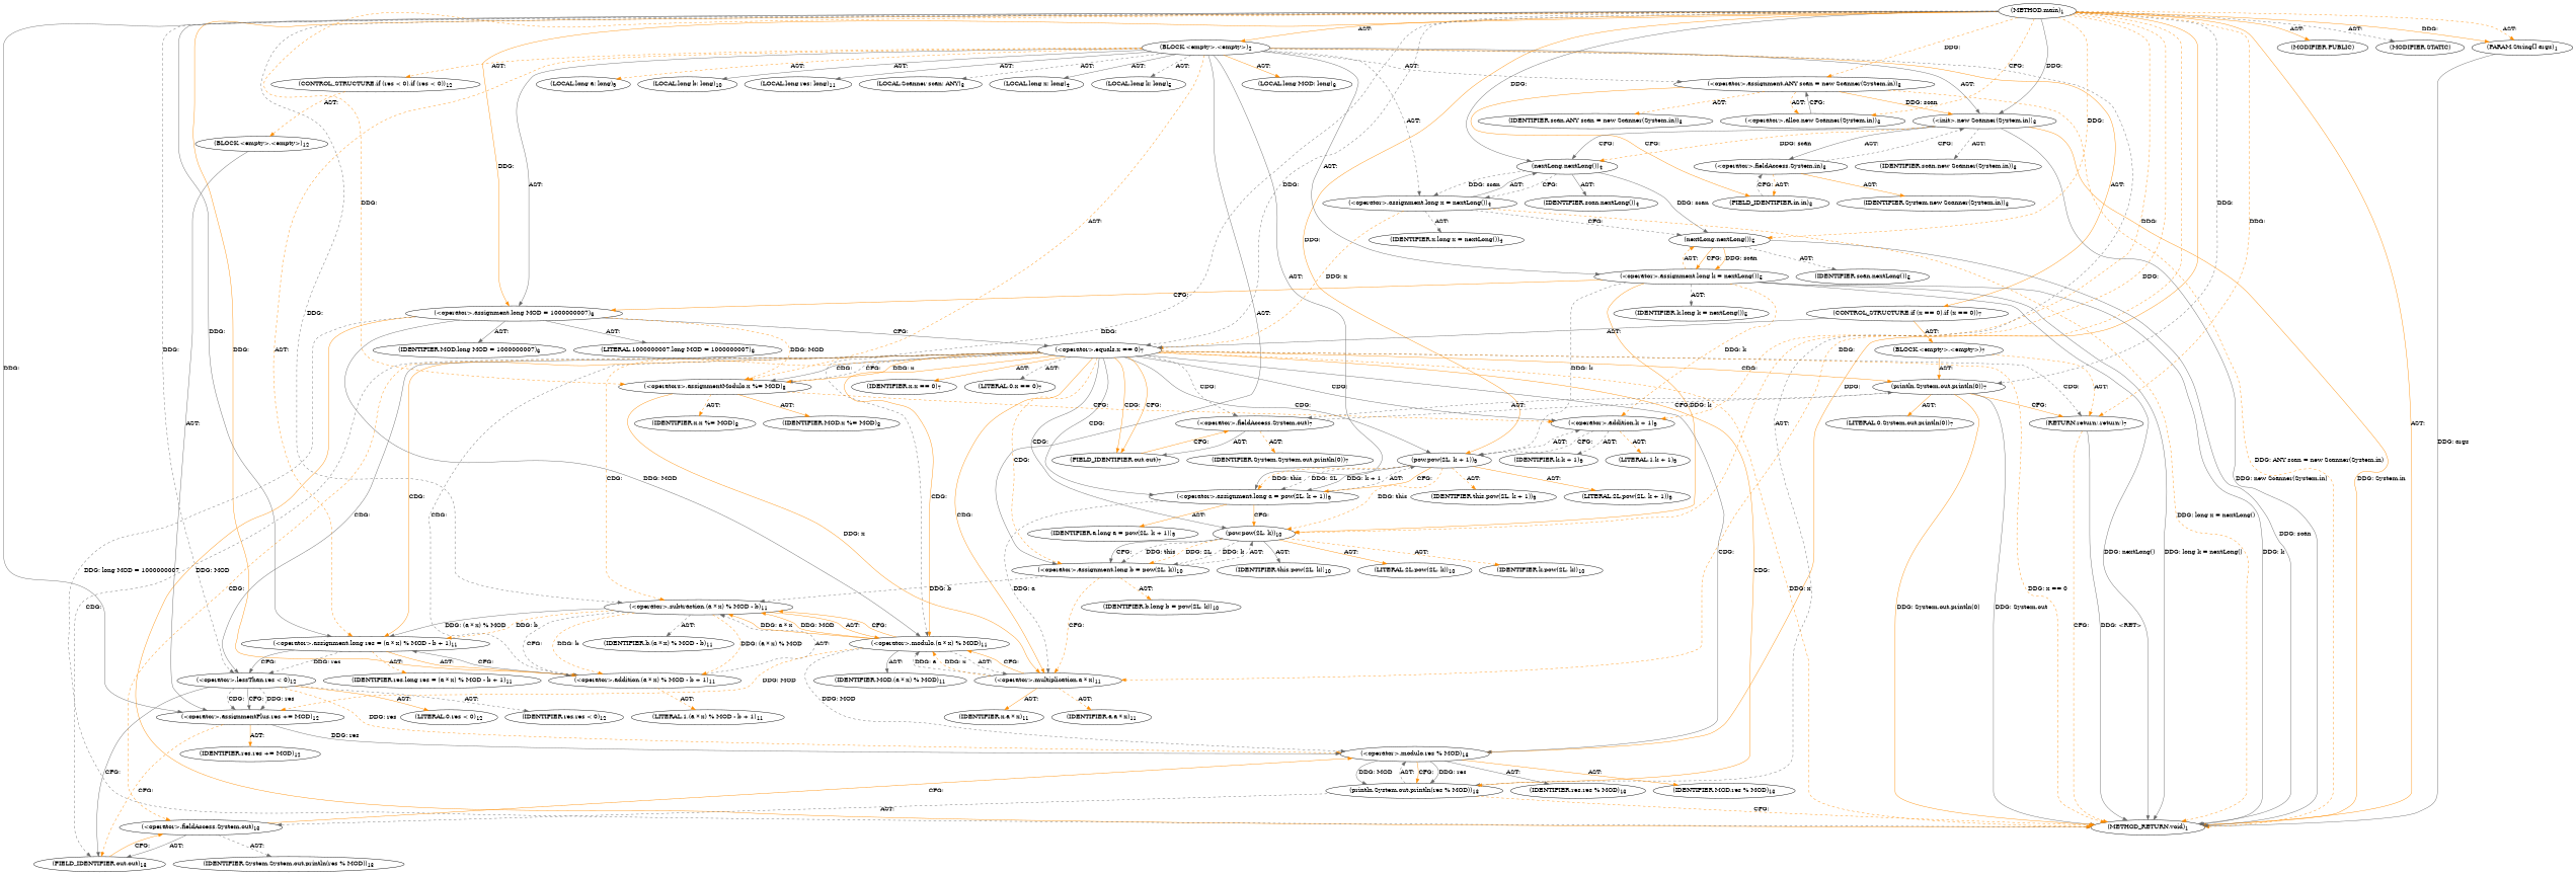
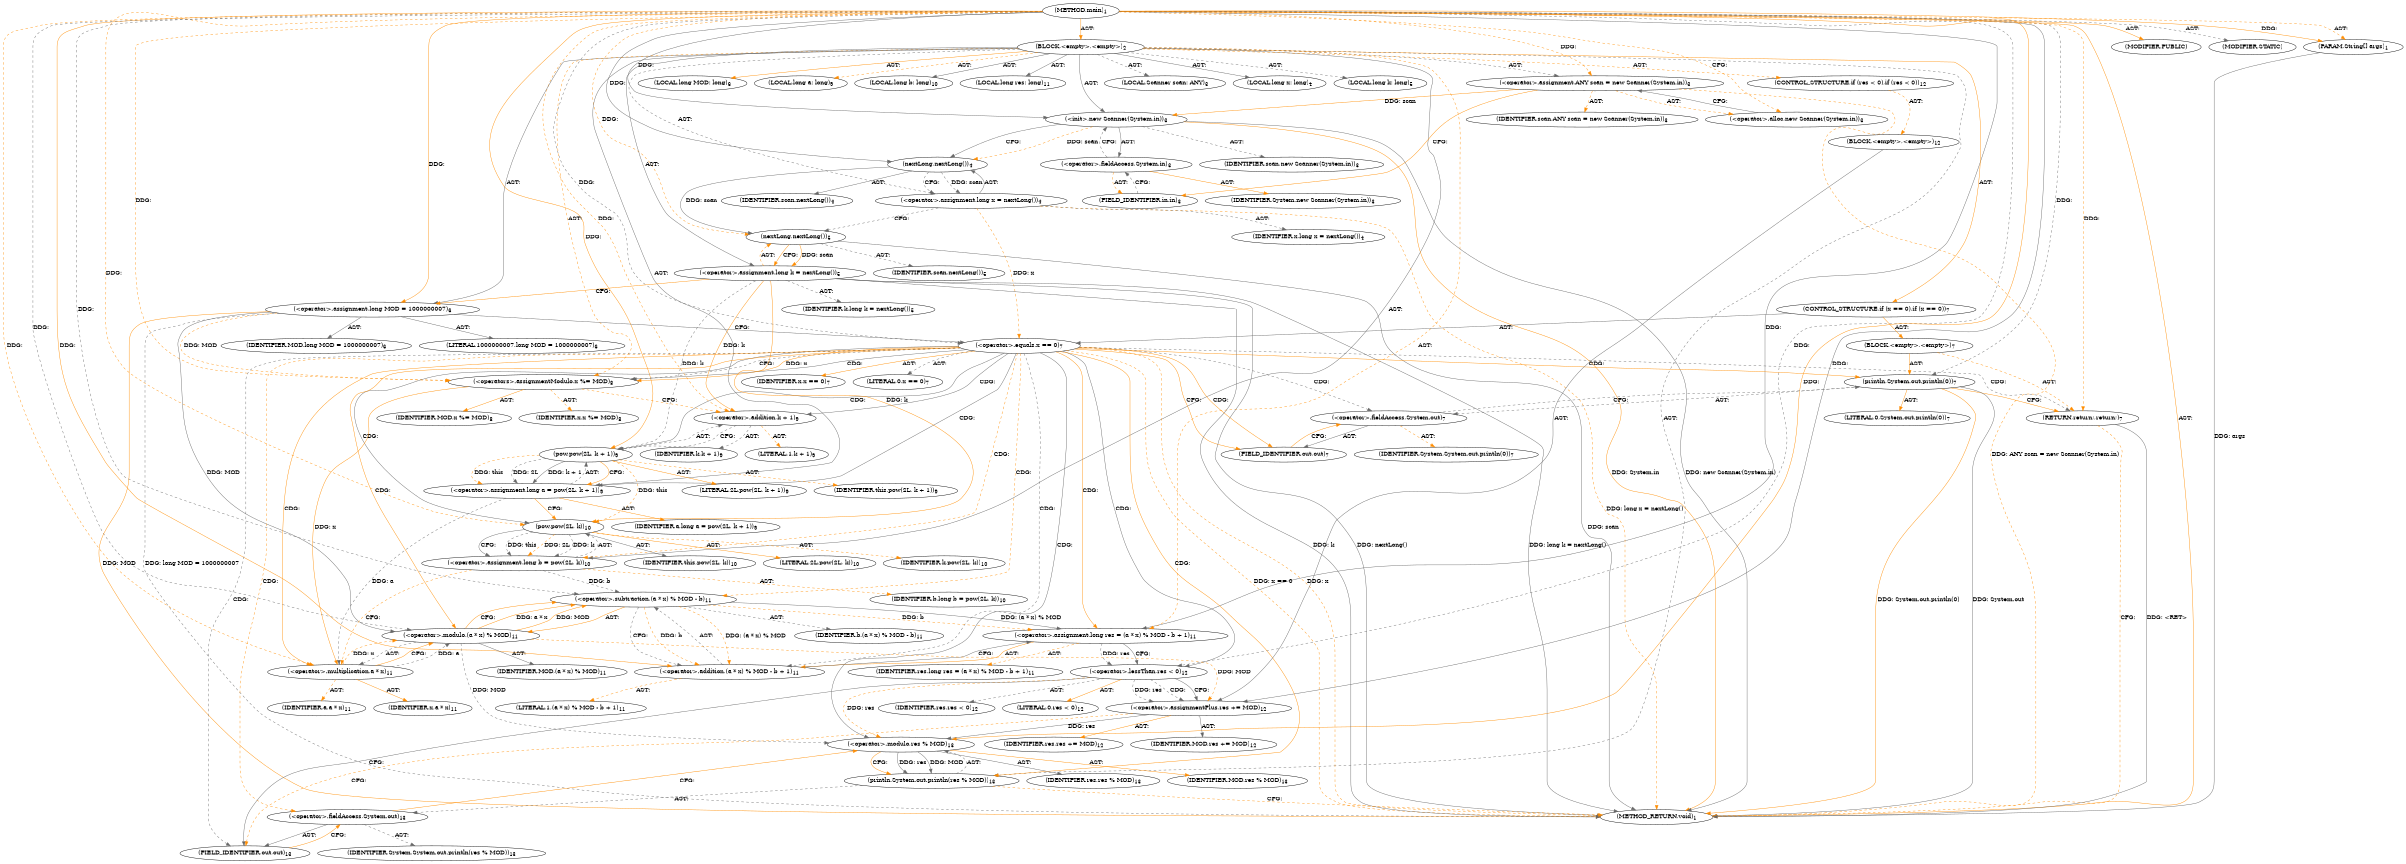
  digraph {
    edge [color=gray40 style=solid]
    n1 [label=<(METHOD,main)<SUB>1</SUB>>]
    n2 [label=<(PARAM,String[] args)<SUB>1</SUB>>]
    n3 [label=<(BLOCK,&lt;empty&gt;,&lt;empty&gt;)<SUB>2</SUB>>]
    n4 [label=<(&lt;operator&gt;.assignment,ANY scan = new Scanner(System.in))<SUB>3</SUB>>]
    n5 [label=<(&lt;operator&gt;.alloc,new Scanner(System.in))<SUB>3</SUB>>]
    n6 [label=<(&lt;init&gt;,new Scanner(System.in))<SUB>3</SUB>>]
    n7 [label=<(nextLong,nextLong())<SUB>4</SUB>>]
    n8 [label=<(nextLong,nextLong())<SUB>5</SUB>>]
    n9 [label=<(&lt;operator&gt;.assignment,long MOD = 1000000007)<SUB>6</SUB>>]
    n10 [label=<(&lt;operator&gt;.equals,x == 0)<SUB>7</SUB>>]
    n11 [label=<(println,System.out.println(0))<SUB>7</SUB>>]
    n12 [label=<(RETURN,return;,return;)<SUB>7</SUB>>]
    n13 [label=<(&lt;operators&gt;.assignmentModulo,x %= MOD)<SUB>8</SUB>>]
    n14 [label=<(pow,pow(2L, k + 1))<SUB>9</SUB>>]
    n15 [label=<(&lt;operator&gt;.addition,k + 1)<SUB>9</SUB>>]
    n16 [label=<(pow,pow(2L, k))<SUB>10</SUB>>]
    n17 [label=<(&lt;operator&gt;.assignment,long res = (a * x) % MOD - b + 1)<SUB>11</SUB>>]
    n18 [label=<(&lt;operator&gt;.addition,(a * x) % MOD - b + 1)<SUB>11</SUB>>]
    n19 [label=<(&lt;operator&gt;.subtraction,(a * x) % MOD - b)<SUB>11</SUB>>]
    n20 [label=<(&lt;operator&gt;.modulo,(a * x) % MOD)<SUB>11</SUB>>]
    n21 [label=<(&lt;operator&gt;.multiplication,a * x)<SUB>11</SUB>>]
    n22 [label=<(&lt;operator&gt;.lessThan,res &lt; 0)<SUB>12</SUB>>]
    n23 [label=<(&lt;operator&gt;.assignmentPlus,res += MOD)<SUB>12</SUB>>]
    n24 [label=<(&lt;operator&gt;.modulo,res % MOD)<SUB>13</SUB>>]
    n25 [label=<(MODIFIER,PUBLIC)>]
    n26 [label=<(MODIFIER,STATIC)>]
    n27 [label=<(METHOD_RETURN,void)<SUB>1</SUB>>]
    n28 [label=<(LOCAL,Scanner scan: ANY)<SUB>3</SUB>>]
    n29 [label=<(LOCAL,long x: long)<SUB>4</SUB>>]
    n30 [label=<(&lt;operator&gt;.assignment,long x = nextLong())<SUB>4</SUB>>]
    n31 [label=<(LOCAL,long k: long)<SUB>5</SUB>>]
    n32 [label=<(&lt;operator&gt;.assignment,long k = nextLong())<SUB>5</SUB>>]
    n33 [label=<(LOCAL,long MOD: long)<SUB>6</SUB>>]
    n34 [label=<(CONTROL_STRUCTURE,if (x == 0),if (x == 0))<SUB>7</SUB>>]
    n35 [label=<(LOCAL,long a: long)<SUB>9</SUB>>]
    n36 [label=<(&lt;operator&gt;.assignment,long a = pow(2L, k + 1))<SUB>9</SUB>>]
    n37 [label=<(LOCAL,long b: long)<SUB>10</SUB>>]
    n38 [label=<(&lt;operator&gt;.assignment,long b = pow(2L, k))<SUB>10</SUB>>]
    n39 [label=<(LOCAL,long res: long)<SUB>11</SUB>>]
    n40 [label=<(CONTROL_STRUCTURE,if (res &lt; 0),if (res &lt; 0))<SUB>12</SUB>>]
    n41 [label=<(println,System.out.println(res % MOD))<SUB>13</SUB>>]
    n42 [label=<(IDENTIFIER,scan,ANY scan = new Scanner(System.in))<SUB>3</SUB>>]
    n43 [label=<(FIELD_IDENTIFIER,in,in)<SUB>3</SUB>>]
    n44 [label=<(IDENTIFIER,scan,new Scanner(System.in))<SUB>3</SUB>>]
    n45 [label=<(&lt;operator&gt;.fieldAccess,System.in)<SUB>3</SUB>>]
    n46 [label=<(IDENTIFIER,scan,nextLong())<SUB>4</SUB>>]
    n47 [label=<(IDENTIFIER,scan,nextLong())<SUB>5</SUB>>]
    n48 [label=<(IDENTIFIER,MOD,long MOD = 1000000007)<SUB>6</SUB>>]
    n49 [label=<(LITERAL,1000000007,long MOD = 1000000007)<SUB>6</SUB>>]
    n50 [label=<(IDENTIFIER,x,x == 0)<SUB>7</SUB>>]
    n51 [label=<(LITERAL,0,x == 0)<SUB>7</SUB>>]
    n52 [label=<(&lt;operator&gt;.fieldAccess,System.out)<SUB>7</SUB>>]
    n53 [label=<(FIELD_IDENTIFIER,out,out)<SUB>7</SUB>>]
    n54 [label=<(&lt;operator&gt;.fieldAccess,System.out)<SUB>13</SUB>>]
    n55 [label=<(FIELD_IDENTIFIER,out,out)<SUB>13</SUB>>]
    n56 [label=<(LITERAL,0,System.out.println(0))<SUB>7</SUB>>]
    n57 [label=<(IDENTIFIER,x,x %= MOD)<SUB>8</SUB>>]
    n58 [label=<(IDENTIFIER,MOD,x %= MOD)<SUB>8</SUB>>]
    n59 [label=<(IDENTIFIER,this,pow(2L, k + 1))<SUB>9</SUB>>]
    n60 [label=<(LITERAL,2L,pow(2L, k + 1))<SUB>9</SUB>>]
    n61 [label=<(IDENTIFIER,k,k + 1)<SUB>9</SUB>>]
    n62 [label=<(LITERAL,1,k + 1)<SUB>9</SUB>>]
    n63 [label=<(IDENTIFIER,this,pow(2L, k))<SUB>10</SUB>>]
    n64 [label=<(LITERAL,2L,pow(2L, k))<SUB>10</SUB>>]
    n65 [label=<(IDENTIFIER,k,pow(2L, k))<SUB>10</SUB>>]
    n66 [label=<(IDENTIFIER,res,long res = (a * x) % MOD - b + 1)<SUB>11</SUB>>]
    n67 [label=<(LITERAL,1,(a * x) % MOD - b + 1)<SUB>11</SUB>>]
    n68 [label=<(IDENTIFIER,b,(a * x) % MOD - b)<SUB>11</SUB>>]
    n69 [label=<(IDENTIFIER,MOD,(a * x) % MOD)<SUB>11</SUB>>]
    n70 [label=<(IDENTIFIER,a,a * x)<SUB>11</SUB>>]
    n71 [label=<(IDENTIFIER,x,a * x)<SUB>11</SUB>>]
    n72 [label=<(IDENTIFIER,res,res &lt; 0)<SUB>12</SUB>>]
    n73 [label=<(LITERAL,0,res &lt; 0)<SUB>12</SUB>>]
    n74 [label=<(IDENTIFIER,res,res += MOD)<SUB>12</SUB>>]
+   n75 [label=<(IDENTIFIER,MOD,res += MOD)<SUB>12</SUB>>]
    n76 [label=<(IDENTIFIER,res,res % MOD)<SUB>13</SUB>>]
    n77 [label=<(IDENTIFIER,MOD,res % MOD)<SUB>13</SUB>>]
    n78 [label=<(IDENTIFIER,x,long x = nextLong())<SUB>4</SUB>>]
    n79 [label=<(IDENTIFIER,k,long k = nextLong())<SUB>5</SUB>>]
    n80 [label=<(BLOCK,&lt;empty&gt;,&lt;empty&gt;)<SUB>7</SUB>>]
    n81 [label=<(IDENTIFIER,a,long a = pow(2L, k + 1))<SUB>9</SUB>>]
    n82 [label=<(IDENTIFIER,b,long b = pow(2L, k))<SUB>10</SUB>>]
    n83 [label=<(BLOCK,&lt;empty&gt;,&lt;empty&gt;)<SUB>12</SUB>>]
    n84 [label=<(IDENTIFIER,System,new Scanner(System.in))<SUB>3</SUB>>]
    n85 [label=<(IDENTIFIER,System,System.out.println(0))<SUB>7</SUB>>]
    n86 [label=<(IDENTIFIER,System,System.out.println(res % MOD))<SUB>13</SUB>>]
    n1 -> n2 [color=darkorange label="AST: " style=dashed]
    n1 -> n2 [color=darkorange label="DDG: "]
    n1 -> n3 [color=darkorange label="AST: "]
    n1 -> n4 [color=darkorange label="DDG: " style=dashed]
    n1 -> n5 [color=darkorange label="CFG: " style=dashed]
    n1 -> n6 [label="DDG: "]
    n1 -> n7 [label="DDG: "]
    n1 -> n8 [color=darkorange label="DDG: " style=dashed]
    n1 -> n9 [color=darkorange label="DDG: "]
    n1 -> n10 [label="DDG: " style=dashed]
    n1 -> n11 [label="DDG: " style=dashed]
    n1 -> n12 [color=darkorange label="DDG: " style=dashed]
    n1 -> n13 [color=darkorange label="DDG: " style=dashed]
    n1 -> n14 [color=darkorange label="DDG: "]
    n1 -> n15 [color=darkorange label="DDG: " style=dashed]
    n1 -> n16 [color=darkorange label="DDG: " style=dashed]
    n1 -> n17 [label="DDG: "]
    n1 -> n18 [color=darkorange label="DDG: "]
    n1 -> n19 [label="DDG: " style=dashed]
    n1 -> n20 [label="DDG: " style=dashed]
    n1 -> n21 [color=darkorange label="DDG: " style=dashed]
    n1 -> n22 [label="DDG: " style=dashed]
    n1 -> n23 [label="DDG: "]
    n1 -> n24 [color=darkorange label="DDG: "]
    n1 -> n25 [color=darkorange label="AST: "]
    n1 -> n26 [label="AST: " style=dashed]
    n1 -> n27 [color=darkorange label="AST: "]
    n2 -> n27 [label="DDG: args"]
    n3 -> n4 [label="AST: " style=dashed]
    n3 -> n6 [label="AST: "]
    n3 -> n9 [label="AST: "]
    n3 -> n13 [color=darkorange label="AST: " style=dashed]
    n3 -> n17 [color=darkorange label="AST: " style=dashed]
    n3 -> n28 [label="AST: " style=dashed]
    n3 -> n29 [label="AST: "]
    n3 -> n30 [label="AST: " style=dashed]
    n3 -> n31 [label="AST: " style=dashed]
    n3 -> n32 [label="AST: "]
    n3 -> n33 [color=darkorange label="AST: "]
    n3 -> n34 [color=darkorange label="AST: "]
    n3 -> n35 [color=darkorange label="AST: " style=dashed]
    n3 -> n36 [label="AST: "]
    n3 -> n37 [label="AST: "]
    n3 -> n38 [label="AST: "]
    n3 -> n39 [label="AST: "]
    n3 -> n40 [color=darkorange label="AST: " style=dashed]
    n3 -> n41 [label="AST: " style=dashed]
    n4 -> n5 [color=darkorange label="AST: " style=dashed]
    n4 -> n6 [color=darkorange label="DDG: scan"]
    n4 -> n27 [color=darkorange label="DDG: ANY scan = new Scanner(System.in)" style=dashed]
    n4 -> n42 [color=darkorange label="AST: " style=dashed]
    n4 -> n43 [color=darkorange label="CFG: "]
    n5 -> n4 [label="CFG: "]
    n6 -> n7 [label="CFG: "]
    n6 -> n7 [color=darkorange label="DDG: scan" style=dashed]
    n6 -> n27 [color=darkorange label="DDG: System.in"]
    n6 -> n27 [label="DDG: new Scanner(System.in)"]
    n6 -> n44 [label="AST: " style=dashed]
    n6 -> n45 [label="AST: "]
    n7 -> n8 [label="DDG: scan"]
    n7 -> n30 [label="CFG: " style=dashed]
    n7 -> n30 [label="DDG: scan" style=dashed]
    n7 -> n46 [label="AST: "]
    n8 -> n27 [label="DDG: scan"]
    n8 -> n32 [color=darkorange label="CFG: "]
    n8 -> n32 [color=darkorange label="DDG: scan"]
    n8 -> n47 [label="AST: " style=dashed]
    n9 -> n10 [label="CFG: "]
    n9 -> n13 [color=darkorange label="DDG: MOD" style=dashed]
    n9 -> n20 [label="DDG: MOD"]
    n9 -> n27 [color=darkorange label="DDG: MOD"]
    n9 -> n27 [label="DDG: long MOD = 1000000007" style=dashed]
    n9 -> n48 [label="AST: "]
    n9 -> n49 [label="AST: "]
    n10 -> n11 [color=darkorange label="CDG: "]
    n10 -> n12 [label="CDG: " style=dashed]
    n10 -> n13 [label="CFG: " style=dashed]
    n10 -> n13 [color=darkorange label="DDG: x"]
    n10 -> n13 [label="CDG: "]
    n10 -> n14 [label="CDG: "]
    n10 -> n15 [label="CDG: "]
    n10 -> n16 [label="CDG: "]
    n10 -> n17 [color=darkorange label="CDG: "]
    n10 -> n18 [label="CDG: " style=dashed]
    n10 -> n19 [color=darkorange label="CDG: " style=dashed]
    n10 -> n20 [color=darkorange label="CDG: "]
    n10 -> n21 [color=darkorange label="CDG: "]
    n10 -> n22 [label="CDG: "]
    n10 -> n24 [label="CDG: "]
    n10 -> n27 [color=darkorange label="DDG: x" style=dashed]
    n10 -> n27 [color=darkorange label="DDG: x == 0" style=dashed]
    n10 -> n36 [label="CDG: "]
    n10 -> n38 [color=darkorange label="CDG: " style=dashed]
    n10 -> n41 [color=darkorange label="CDG: "]
    n10 -> n50 [color=darkorange label="AST: "]
    n10 -> n51 [label="AST: " style=dashed]
    n10 -> n52 [label="CDG: " style=dashed]
    n10 -> n53 [color=darkorange label="CFG: "]
    n10 -> n53 [color=darkorange label="CDG: "]
    n10 -> n54 [color=darkorange label="CDG: " style=dashed]
    n10 -> n55 [label="CDG: " style=dashed]
    n11 -> n12 [color=darkorange label="CFG: "]
    n11 -> n27 [label="DDG: System.out"]
    n11 -> n27 [color=darkorange label="DDG: System.out.println(0)"]
    n11 -> n52 [label="AST: " style=dashed]
    n11 -> n56 [color=darkorange label="AST: "]
    n12 -> n27 [color=darkorange label="CFG: " style=dashed]
    n12 -> n27 [label="DDG: &lt;RET&gt;"]
    n13 -> n15 [color=darkorange label="CFG: " style=dashed]
    n13 -> n21 [color=darkorange label="DDG: x"]
    n13 -> n57 [color=darkorange label="AST: " style=dashed]
    n13 -> n58 [color=darkorange label="AST: "]
    n14 -> n15 [label="AST: " style=dashed]
    n14 -> n16 [color=darkorange label="DDG: this" style=dashed]
    n14 -> n36 [color=darkorange label="CFG: "]
    n14 -> n36 [color=darkorange label="DDG: this" style=dashed]
    n14 -> n36 [label="DDG: 2L" style=dashed]
    n14 -> n36 [label="DDG: k + 1"]
    n14 -> n59 [color=darkorange label="AST: " style=dashed]
    n14 -> n60 [color=darkorange label="AST: "]
    n15 -> n14 [label="CFG: " style=dashed]
    n15 -> n61 [label="AST: " style=dashed]
    n15 -> n62 [color=darkorange label="AST: " style=dashed]
    n16 -> n38 [label="CFG: "]
    n16 -> n38 [label="DDG: this" style=dashed]
    n16 -> n38 [color=darkorange label="DDG: 2L" style=dashed]
    n16 -> n38 [label="DDG: k" style=dashed]
    n16 -> n63 [label="AST: "]
    n16 -> n64 [color=darkorange label="AST: "]
    n16 -> n65 [color=darkorange label="AST: " style=dashed]
    n17 -> n18 [color=darkorange label="AST: "]
    n17 -> n22 [label="CFG: "]
    n17 -> n22 [label="DDG: res" style=dashed]
    n17 -> n66 [color=darkorange label="AST: " style=dashed]
    n18 -> n17 [label="CFG: "]
    n18 -> n19 [label="AST: " style=dashed]
    n18 -> n67 [color=darkorange label="AST: " style=dashed]
    n19 -> n17 [label="DDG: (a * x) % MOD"]
    n19 -> n17 [color=darkorange label="DDG: b" style=dashed]
    n19 -> n18 [label="CFG: " style=dashed]
    n19 -> n18 [color=darkorange label="DDG: (a * x) % MOD" style=dashed]
    n19 -> n18 [color=darkorange label="DDG: b" style=dashed]
    n19 -> n20 [color=darkorange label="AST: "]
    n19 -> n68 [label="AST: " style=dashed]
    n20 -> n19 [color=darkorange label="CFG: "]
    n20 -> n19 [color=darkorange label="DDG: a * x"]
    n20 -> n19 [color=darkorange label="DDG: MOD"]
    n20 -> n21 [label="AST: " style=dashed]
    n20 -> n23 [color=darkorange label="DDG: MOD" style=dashed]
    n20 -> n24 [label="DDG: MOD" style=dashed]
    n20 -> n69 [label="AST: "]
    n21 -> n20 [color=darkorange label="CFG: "]
    n21 -> n20 [label="DDG: a" style=dashed]
    n21 -> n20 [color=darkorange label="DDG: x" style=dashed]
    n21 -> n70 [color=darkorange label="AST: " style=dashed]
    n21 -> n71 [color=darkorange label="AST: "]
    n22 -> n23 [label="CFG: "]
    n22 -> n23 [label="DDG: res" style=dashed]
    n22 -> n23 [label="CDG: " style=dashed]
    n22 -> n24 [color=darkorange label="DDG: res" style=dashed]
    n22 -> n55 [label="CFG: "]
    n22 -> n72 [label="AST: " style=dashed]
    n22 -> n73 [color=darkorange label="AST: "]
    n23 -> n24 [label="DDG: res"]
    n23 -> n55 [color=darkorange label="CFG: " style=dashed]
    n23 -> n74 [color=darkorange label="AST: "]
+   n23 -> n75 [label="AST: "]
    n24 -> n41 [color=darkorange label="CFG: "]
    n24 -> n41 [label="DDG: res"]
    n24 -> n41 [label="DDG: MOD"]
    n24 -> n76 [label="AST: "]
    n24 -> n77 [color=darkorange label="AST: "]
    n30 -> n7 [label="AST: "]
    n30 -> n8 [label="CFG: " style=dashed]
    n30 -> n10 [color=darkorange label="DDG: x" style=dashed]
    n30 -> n27 [color=darkorange label="DDG: long x = nextLong()" style=dashed]
    n30 -> n78 [label="AST: " style=dashed]
    n32 -> n8 [color=darkorange label="AST: " style=dashed]
    n32 -> n9 [color=darkorange label="CFG: "]
    n32 -> n14 [label="DDG: k" style=dashed]
-   n32 -> n15 [color=darkorange label="DDG: k" style=dashed]
+   n32 -> n15 [color=darkorange label="DDG: k"]
    n32 -> n16 [color=darkorange label="DDG: k"]
    n32 -> n27 [label="DDG: k"]
    n32 -> n27 [label="DDG: nextLong()"]
    n32 -> n27 [label="DDG: long k = nextLong()"]
    n32 -> n79 [label="AST: " style=dashed]
    n34 -> n10 [label="AST: "]
    n34 -> n80 [color=darkorange label="AST: "]
    n36 -> n14 [label="AST: " style=dashed]
    n36 -> n16 [color=darkorange label="CFG: "]
    n36 -> n21 [label="DDG: a" style=dashed]
    n36 -> n81 [color=darkorange label="AST: "]
    n38 -> n16 [label="AST: " style=dashed]
    n38 -> n19 [label="DDG: b" style=dashed]
    n38 -> n21 [color=darkorange label="CFG: " style=dashed]
    n38 -> n82 [color=darkorange label="AST: " style=dashed]
    n40 -> n83 [color=darkorange label="AST: " style=dashed]
    n41 -> n24 [label="AST: " style=dashed]
    n41 -> n27 [color=darkorange label="CFG: " style=dashed]
    n41 -> n54 [label="AST: " style=dashed]
    n43 -> n45 [label="CFG: " style=dashed]
    n45 -> n6 [label="CFG: " style=dashed]
    n45 -> n43 [color=darkorange label="AST: " style=dashed]
    n45 -> n84 [color=darkorange label="AST: "]
    n52 -> n11 [label="CFG: " style=dashed]
    n52 -> n53 [label="AST: "]
    n52 -> n85 [color=darkorange label="AST: " style=dashed]
    n53 -> n52 [color=darkorange label="CFG: "]
    n54 -> n24 [color=darkorange label="CFG: "]
    n54 -> n55 [label="AST: "]
    n54 -> n86 [label="AST: " style=dashed]
    n55 -> n54 [color=darkorange label="CFG: "]
    n80 -> n11 [color=darkorange label="AST: "]
    n80 -> n12 [color=darkorange label="AST: " style=dashed]
    n83 -> n23 [label="AST: "]
  }
